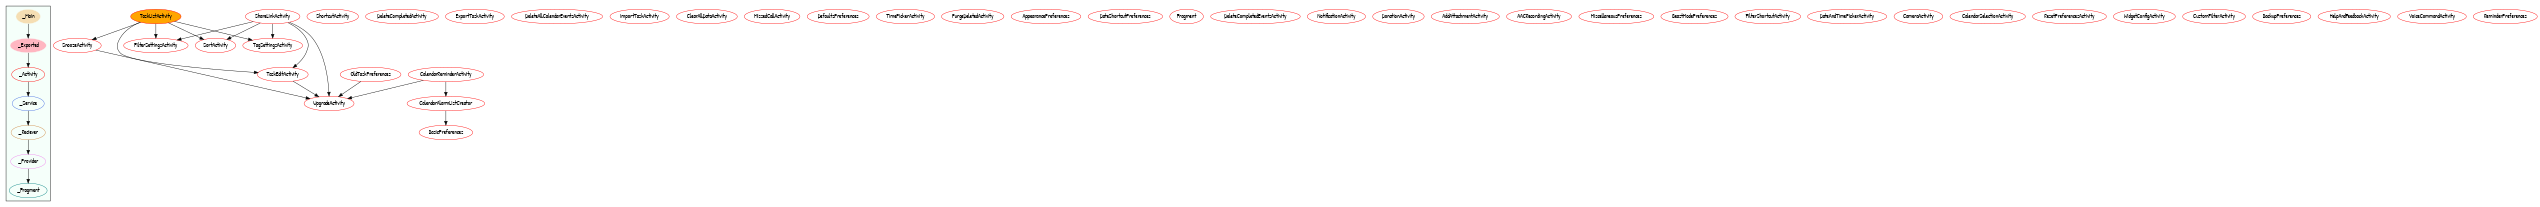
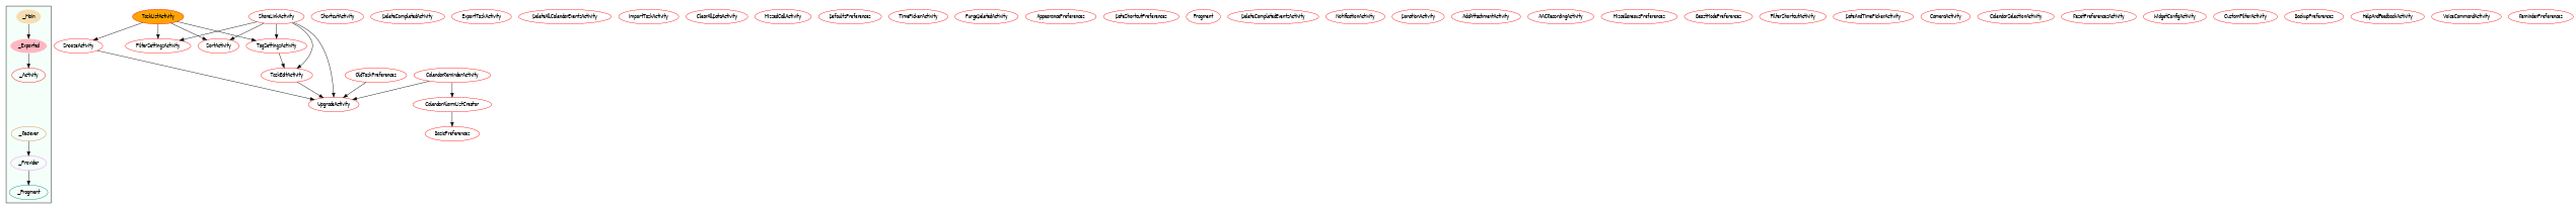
  digraph {
    fontname="Patrick Hand"
    node [color=red fontname="Patrick Hand"]
    edge [fontname="Patrick Hand"]
    _Activity
-   _Service [color=royalblue]
    _Reciever [color=peru]
    _Provider [color=violet]
    _Fragment [color=teal]
    _Main [color=mintcream fillcolor=wheat style=filled]
    _Exported [color=mintcream fillcolor=lightpink style=filled]
    TaskListActivity [fillcolor=orange style=filled]
    TagSettingsActivity
    TaskEditActivity
    FilterSettingsActivity
    SortActivity
    SnoozeActivity
    UpgradeActivity
    ShortcutActivity
    DeleteCompletedActivity
    ExportTaskActivity
    DeleteAllCalendarEventsActivity
    ImportTaskActivity
    ClearAllDataActivity
    MissedCallActivity
    DefaultsPreferences
    TimePickerActivity
    PurgeDeletedActivity
    AppearancePreferences
    DateShortcutPreferences
    n27 [label=Fragment]
    DeleteCompletedEventsActivity
    NotificationActivity
    DonationActivity
    AddAttachmentActivity
    AACRecordingActivity
    MiscellaneousPreferences
    BeastModePreferences
    FilterShortcutActivity
    DateAndTimePickerActivity
    CameraActivity
    CalendarSelectionActivity
    OldTaskPreferences
    CalendarReminderActivity
    CalendarAlarmListCreator
    BasicPreferences
    ResetPreferencesActivity
    WidgetConfigActivity
    CustomFilterActivity
    BackupPreferences
    HelpAndFeedbackActivity
    ShareLinkActivity
    VoiceCommandActivity
    ReminderPreferences
    subgraph cluster_1 {
      bgcolor=mintcream
      _Activity
-     _Service
      _Reciever
      _Provider
      _Fragment
      _Main
      _Exported
    }
-   _Activity -> _Service
-   _Service -> _Reciever
    _Reciever -> _Provider
    _Provider -> _Fragment
    _Main -> _Exported
    _Exported -> _Activity
    TaskListActivity -> TagSettingsActivity
-   TaskListActivity -> TaskEditActivity
+   TagSettingsActivity -> TaskEditActivity
    TaskListActivity -> FilterSettingsActivity
    TaskListActivity -> SortActivity
    TaskListActivity -> SnoozeActivity
    TaskEditActivity -> UpgradeActivity
    SnoozeActivity -> UpgradeActivity
    OldTaskPreferences -> UpgradeActivity
    CalendarReminderActivity -> UpgradeActivity
    CalendarReminderActivity -> CalendarAlarmListCreator
    CalendarAlarmListCreator -> BasicPreferences
    ShareLinkActivity -> TagSettingsActivity
    ShareLinkActivity -> TaskEditActivity
    ShareLinkActivity -> FilterSettingsActivity
    ShareLinkActivity -> SortActivity
    ShareLinkActivity -> UpgradeActivity
  }
